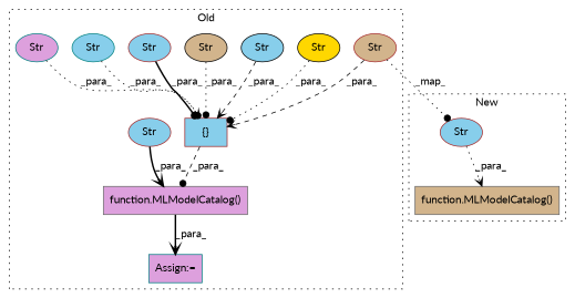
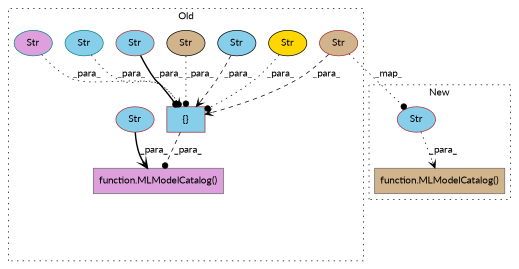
  digraph {
    fontname=Lato
    node [a=66 l=19 shape=ellipse style=filled fillcolor=skyblue color=brown fontname=Lato]
    edge [style=dotted arrowhead=dot fontname=Lato]
    n1 [a=59 l="10,0" label="{}" s="1134,1336" shape=box]
    n2 [l=10 label=Str s=1297 fillcolor=gold color=black]
    n3 [label=Str s=1317 color=black]
    n4 [l=18 label=Str s=1211 fillcolor=tan color=black]
    n5 [l=26 label=Str s=1239]
    n6 [l=12 label=Str s=1275 color=teal]
    n7 [l=28 label=Str s=1173 fillcolor=plum color=teal]
    n8 [label=Str s=1144 fillcolor=tan]
    n9 [a=75 l="15,1" label="function.MLModelCatalog()" s="1364,1421" shape=box fillcolor=plum color=gray40]
    n10 [l=5 label=Str s=1385]
-   n11 [a=68 l=3 label="Assign:=" s=1361 shape=box fillcolor=plum color=teal]
    n12 [a=75 l="15,1" label="function.MLModelCatalog()" s="1087,1134" shape=box fillcolor=tan color=gray40]
    n13 [l=5 label=Str s=1108]
    subgraph cluster_1 {
      label=Old
      style=dotted
      n1
      n2
      n3
      n4
      n5
      n6
      n7
      n8
      n9
      n10
-     n11
    }
    subgraph cluster_2 {
      label=New
      style=dotted
      n12
      n13
    }
    n1 -> n9 [label=_para_ style=dashed]
    n2 -> n1 [label=_para_]
    n3 -> n1 [label=_para_ style=dashed arrowhead=vee]
    n4 -> n1 [label=_para_]
    n5 -> n1 [label=_para_ style=bold]
    n6 -> n1 [label=_para_]
    n7 -> n1 [label=_para_ arrowhead=vee]
    n8 -> n1 [label=_para_ style=dashed arrowhead=vee]
    n8 -> n13 [label=_map_]
-   n9 -> n11 [label=_para_ style=bold arrowhead=vee]
    n10 -> n9 [label=_para_ style=bold arrowhead=vee]
    n13 -> n12 [label=_para_ arrowhead=vee]
  }
